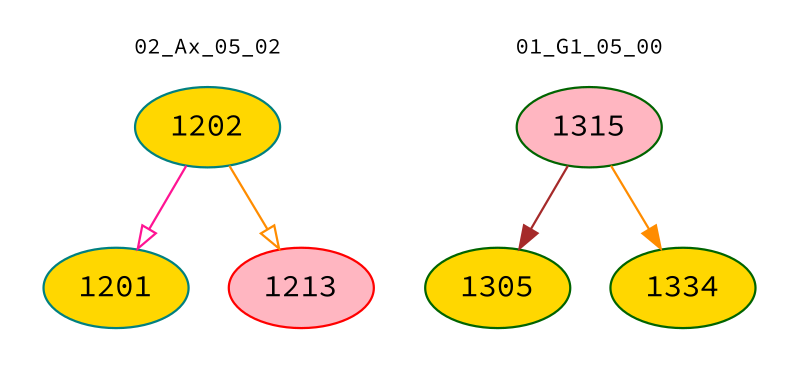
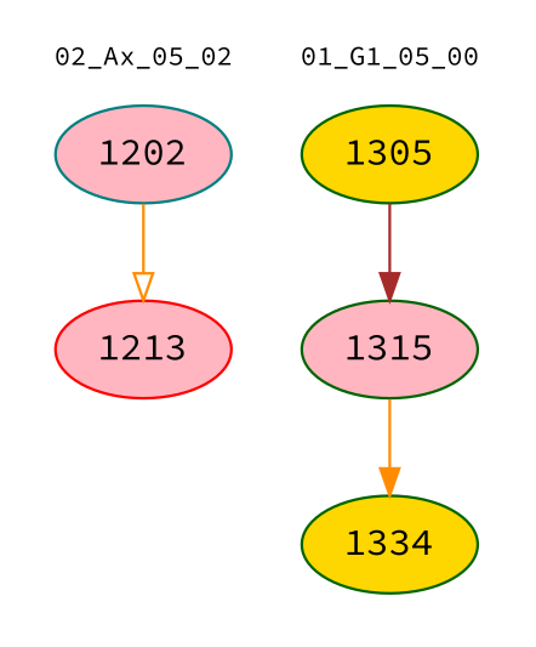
  digraph {
    fontname="Source Code Pro"
    node [color=darkgreen fillcolor=gold fontname="Source Code Pro" style=filled]
    edge [arrowhead=onormal color=darkorange fontname="Source Code Pro"]
-   n1 [color=teal label=1202]
-   n2 [color=teal label=1201]
+   n1 [color=teal fillcolor=lightpink label=1202]
    n3 [color=red fillcolor=lightpink label=1213]
    n4 [fillcolor=lightpink label=1315]
    n5 [label=1305]
    n6 [label=1334]
    subgraph cluster_1 {
      color=white
      fontsize=10
      label="02_Ax_05_02"
      n1
-     n2
      n3
    }
    subgraph cluster_2 {
      color=white
      fontsize=10
      label="01_G1_05_00"
      n4
      n5
      n6
    }
-   n1 -> n2 [color=deeppink]
    n1 -> n3
-   n4 -> n5 [arrowhead=normal color=brown]
+   n5 -> n4 [arrowhead=normal color=brown]
    n4 -> n6 [arrowhead=normal]
  }
